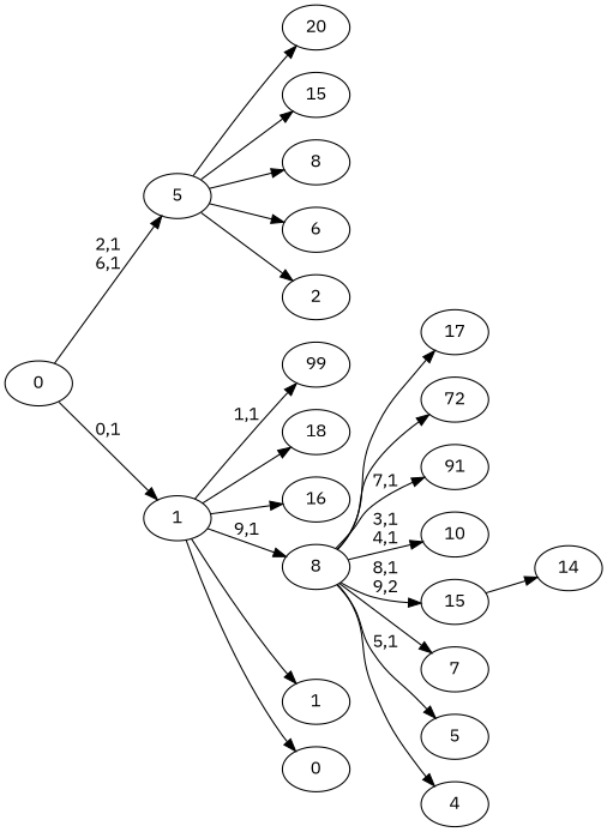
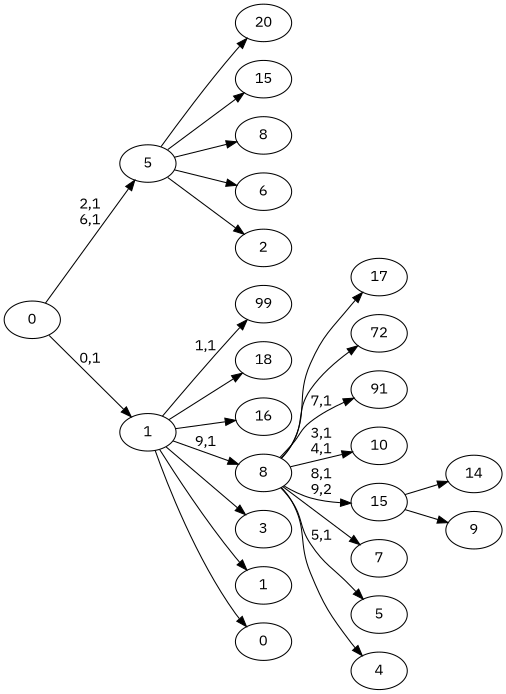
  digraph {
    fontname="IBM Plex Sans"
    rankdir=LR
    node [fontname="IBM Plex Sans"]
    edge [fontname="IBM Plex Sans"]
    n1 [label=20]
    n2 [label=99]
    n3 [label=18]
    n4 [label=17]
    n5 [label=16]
    n6 [label=15]
    n7 [label=14]
    n8 [label=72]
    n9 [label=91]
    n10 [label=10]
+   n11 [label=9]
    15
    n13 [label=8]
    n14 [label=7]
    n15 [label=6]
    n16 [label=5]
    n17 [label=4]
    8
+   n19 [label=3]
    n20 [label=2]
    5
    n22 [label=1]
    n23 [label=0]
    1
    0
    15 -> n7
+   15 -> n11
    8 -> n4
    8 -> n8
    8 -> n9 [label="7,1"]
    8 -> n10 [label="3,1\n4,1"]
    8 -> 15 [label="8,1\n9,2"]
    8 -> n14
    8 -> n16 [label="5,1"]
    8 -> n17
    5 -> n1
    5 -> n6
    5 -> n13
    5 -> n15
    5 -> n20
    1 -> n2 [label="1,1"]
    1 -> n3
    1 -> n5
    1 -> 8 [label="9,1"]
+   1 -> n19
    1 -> n22
    1 -> n23
    0 -> 5 [label="2,1\n6,1"]
    0 -> 1 [label="0,1"]
  }
